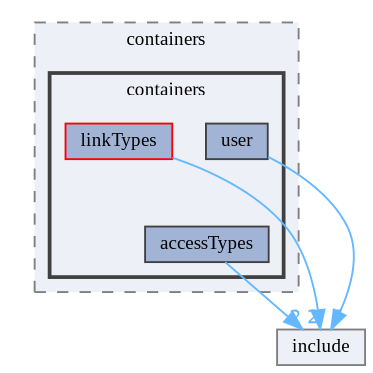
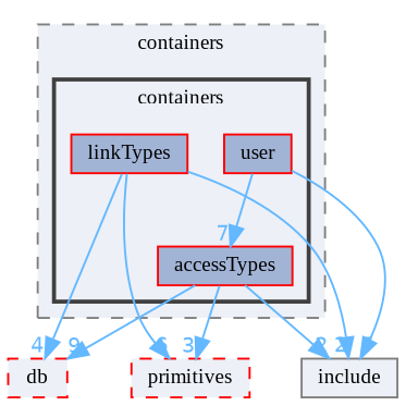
  digraph {
    compound=true
    fontname="Liberation Serif"
    node [color=red fillcolor="#a2b4d6" fontname="Liberation Serif" fontsize=10 shape=box style=filled]
    edge [color=steelblue1 fontcolor=steelblue1 fontname="Liberation Serif" fontsize=10 headlabel=2 labeldistance=1.5 labelfontname=Helvetica labelfontsize=10]
-   n1 [color=grey25 height=0.2 label=accessTypes width=0.4]
+   n1 [height=0.2 label=accessTypes width=0.4]
    n2 [height=0.2 label=linkTypes width=0.4]
-   n3 [color=grey25 height=0.2 label=user width=0.4]
+   n3 [height=0.2 label=user width=0.4]
+   n4 [fillcolor="#edf0f7" height=0.2 label=primitives style="filled,dashed" width=0.4]
+   n5 [fillcolor="#edf0f7" height=0.2 label=db style="filled,dashed" width=0.4]
    n6 [color=grey50 fillcolor="#edf0f7" height=0.2 label=include width=0.4]
    subgraph cluster_1 {
      bgcolor="#edf0f7"
      fontsize=10
      label=containers
      pencolor=grey50
      style="filled,dashed"
      subgraph cluster_2 {
        bgcolor="#edf0f7"
        fontsize=10
        label=containers
        pencolor=grey25
        style="filled,bold"
        n1
        n2
        n3
      }
    }
+   n1 -> n4 [headlabel=3]
+   n1 -> n5 [headlabel=9]
    n1 -> n6
+   n2 -> n4 [headlabel=6]
+   n2 -> n5 [headlabel=4]
    n2 -> n6
+   n3 -> n1 [headlabel=7]
    n3 -> n6 [headlabel=7]
  }
